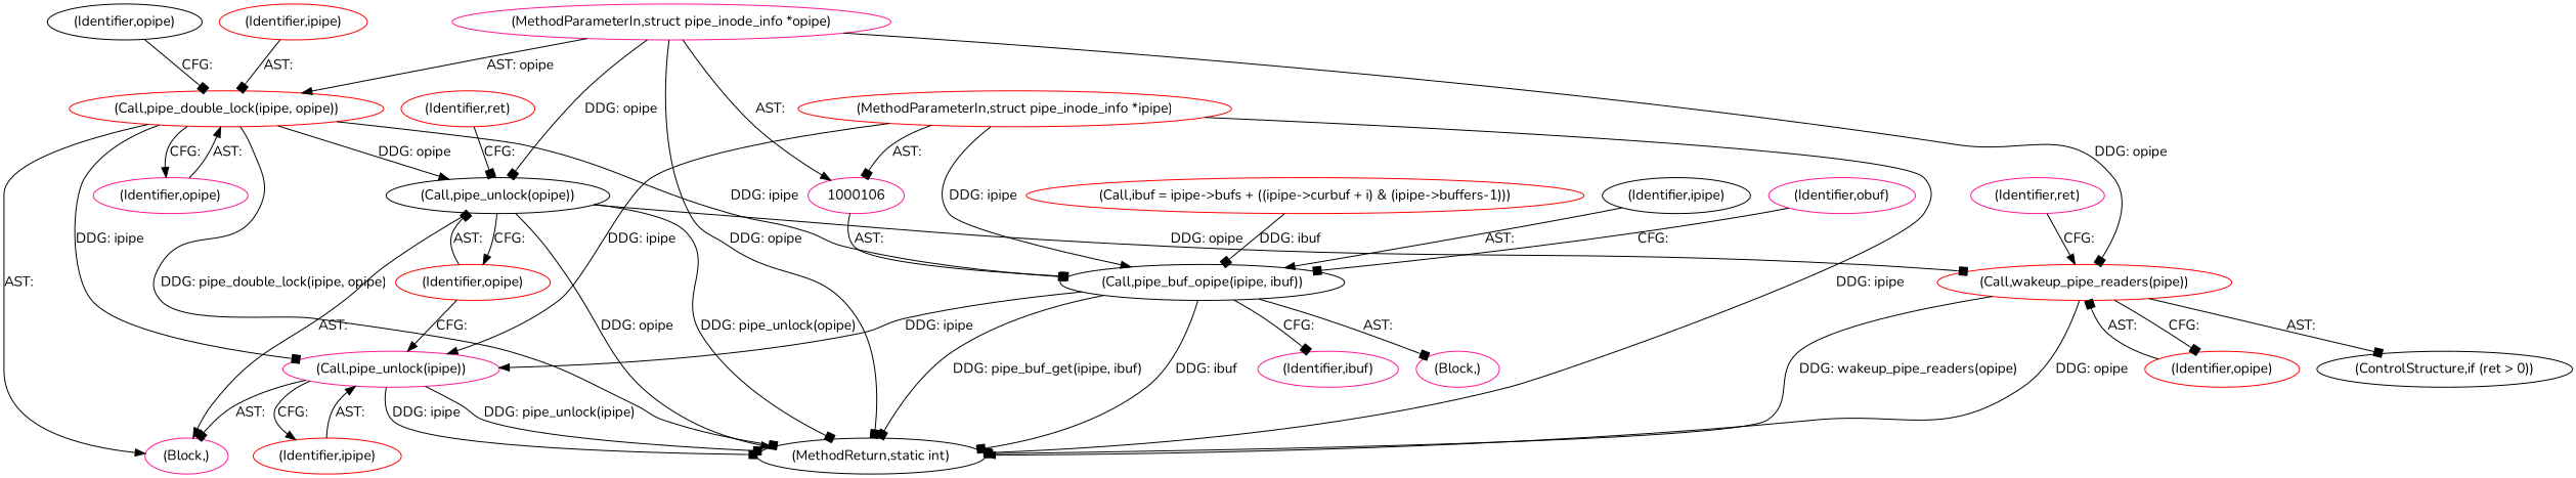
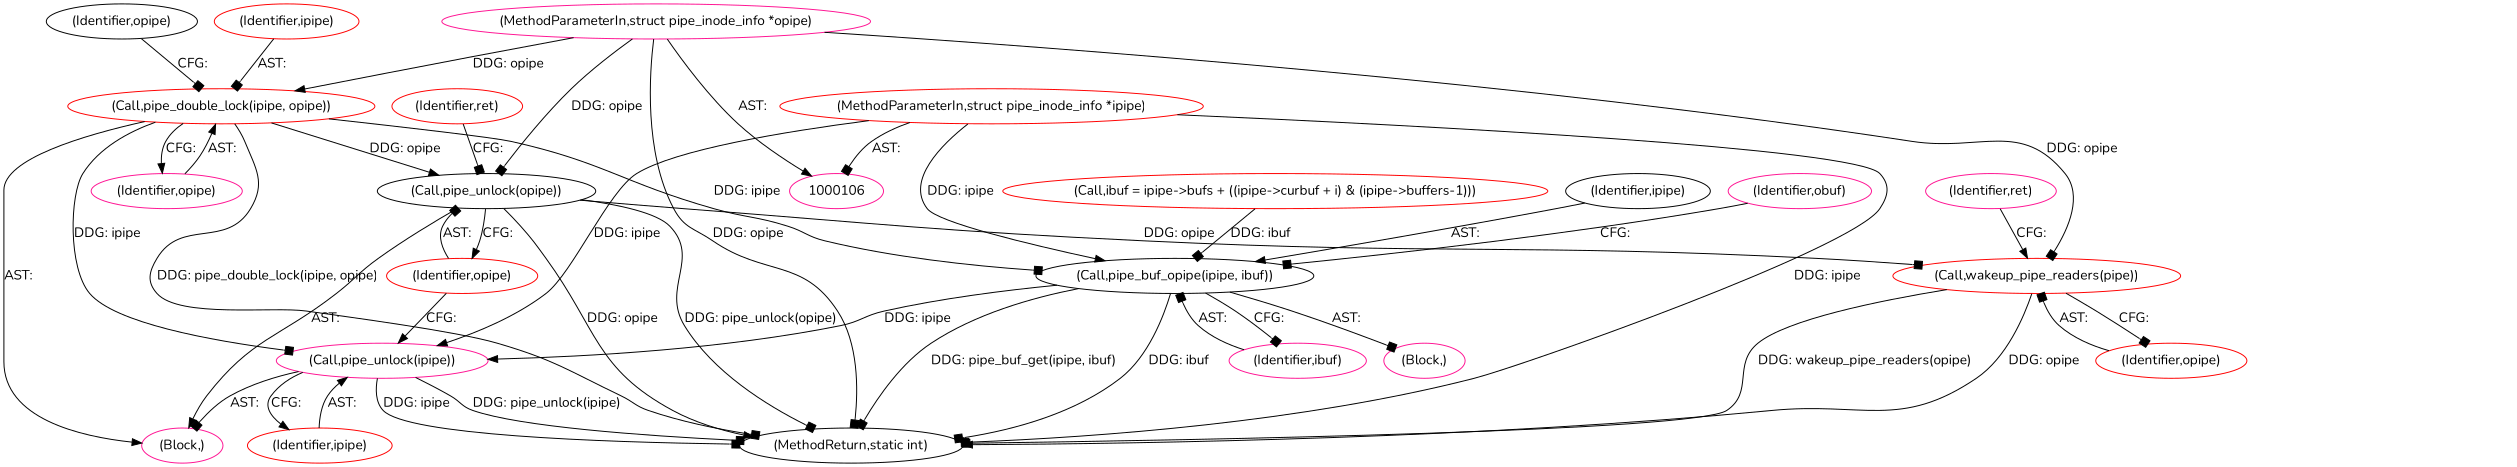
  digraph {
    fontname=Nunito
    node [color=red fontname=Nunito]
    edge [arrowhead=box fontname=Nunito]
    n1 [label="(Call,pipe_double_lock(ipipe, opipe))"]
    n2 [color=black label="(Call,pipe_buf_opipe(ipipe, ibuf))"]
    n3 [color=deeppink label="(Call,pipe_unlock(ipipe))"]
    n4 [color=black label="(Call,pipe_unlock(opipe))"]
    n5 [color=deeppink label="(Identifier,opipe)"]
    n6 [color=deeppink label="(Block,)"]
    n7 [color=black label="(MethodReturn,static int)"]
    n8 [color=deeppink label="(Identifier,ibuf)"]
    n9 [color=deeppink label="(Block,)"]
    n10 [label="(Identifier,ipipe)"]
    n11 [label="(Call,wakeup_pipe_readers(pipe))"]
    n12 [label="(Identifier,opipe)"]
    n13 [label="(MethodParameterIn,struct pipe_inode_info *ipipe)"]
    1000106 [color=deeppink]
    n15 [color=deeppink label="(MethodParameterIn,struct pipe_inode_info *opipe)"]
    n16 [label="(Identifier,opipe)"]
-   n17 [color=black label="(ControlStructure,if (ret > 0))"]
    n18 [label="(Call,ibuf = ipipe->bufs + ((ipipe->curbuf + i) & (ipipe->buffers-1)))"]
    n19 [label="(Identifier,ipipe)"]
    n20 [color=black label="(Identifier,ipipe)"]
    n21 [color=deeppink label="(Identifier,ret)"]
    n22 [color=deeppink label="(Identifier,obuf)"]
    n23 [color=black label="(Identifier,opipe)"]
    n24 [label="(Identifier,ret)"]
    n1 -> n2 [label="DDG: ipipe"]
    n1 -> n3 [label="DDG: ipipe"]
    n1 -> n4 [arrowhead=normal label="DDG: opipe"]
    n1 -> n5 [arrowhead=normal label="CFG: "]
    n1 -> n6 [arrowhead=normal label="AST: "]
    n1 -> n7 [label="DDG: pipe_double_lock(ipipe, opipe)"]
    n2 -> n3 [arrowhead=normal label="DDG: ipipe"]
    n2 -> n7 [label="DDG: ibuf"]
    n2 -> n7 [label="DDG: pipe_buf_get(ipipe, ibuf)"]
    n2 -> n8 [label="CFG: "]
    n2 -> n9 [label="AST: "]
    n3 -> n6 [label="AST: "]
    n3 -> n7 [label="DDG: ipipe"]
    n3 -> n7 [label="DDG: pipe_unlock(ipipe)"]
    n3 -> n10 [arrowhead=normal label="CFG: "]
    n4 -> n6 [arrowhead=normal label="AST: "]
    n4 -> n7 [arrowhead=normal label="DDG: opipe"]
    n4 -> n7 [label="DDG: pipe_unlock(opipe)"]
    n4 -> n11 [label="DDG: opipe"]
    n4 -> n12 [arrowhead=normal label="CFG: "]
    n5 -> n1 [arrowhead=normal label="AST: "]
-   1000106 -> n2 [label="AST: "]
+   n8 -> n2 [label="AST: "]
    n10 -> n3 [arrowhead=normal label="AST: "]
    n11 -> n7 [arrowhead=normal label="DDG: opipe"]
    n11 -> n7 [label="DDG: wakeup_pipe_readers(opipe)"]
    n11 -> n16 [label="CFG: "]
-   n11 -> n17 [label="AST: "]
    n12 -> n3 [arrowhead=normal label="CFG: "]
    n12 -> n4 [label="AST: "]
    n13 -> n2 [arrowhead=normal label="DDG: ipipe"]
    n13 -> n3 [arrowhead=normal label="DDG: ipipe"]
    n13 -> n7 [label="DDG: ipipe"]
    n13 -> 1000106 [label="AST: "]
-   n15 -> n1 [arrowhead=normal label="AST: opipe"]
+   n15 -> n1 [arrowhead=normal label="DDG: opipe"]
    n15 -> n4 [label="DDG: opipe"]
    n15 -> n7 [label="DDG: opipe"]
    n15 -> n11 [label="DDG: opipe"]
    n15 -> 1000106 [arrowhead=normal label="AST: "]
    n16 -> n11 [label="AST: "]
    n18 -> n2 [label="DDG: ibuf"]
    n19 -> n1 [label="AST: "]
    n20 -> n2 [arrowhead=normal label="AST: "]
    n21 -> n11 [arrowhead=normal label="CFG: "]
    n22 -> n2 [label="CFG: "]
    n23 -> n1 [label="CFG: "]
    n24 -> n4 [label="CFG: "]
  }
